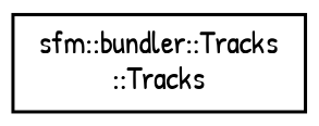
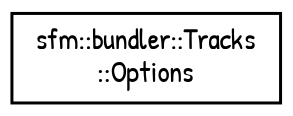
  digraph {
    rankdir=TB
    fontname="Patrick Hand"
-   n1 [color=black fillcolor=white fontname="Patrick Hand" fontsize=10 height=0.2 label="sfm::bundler::Tracks\l::Tracks" shape=record style=filled width=0.4]
+   n1 [color=black fillcolor=white fontname="Patrick Hand" fontsize=10 height=0.2 label="sfm::bundler::Tracks\l::Options" shape=record style=filled width=0.4]
  }
